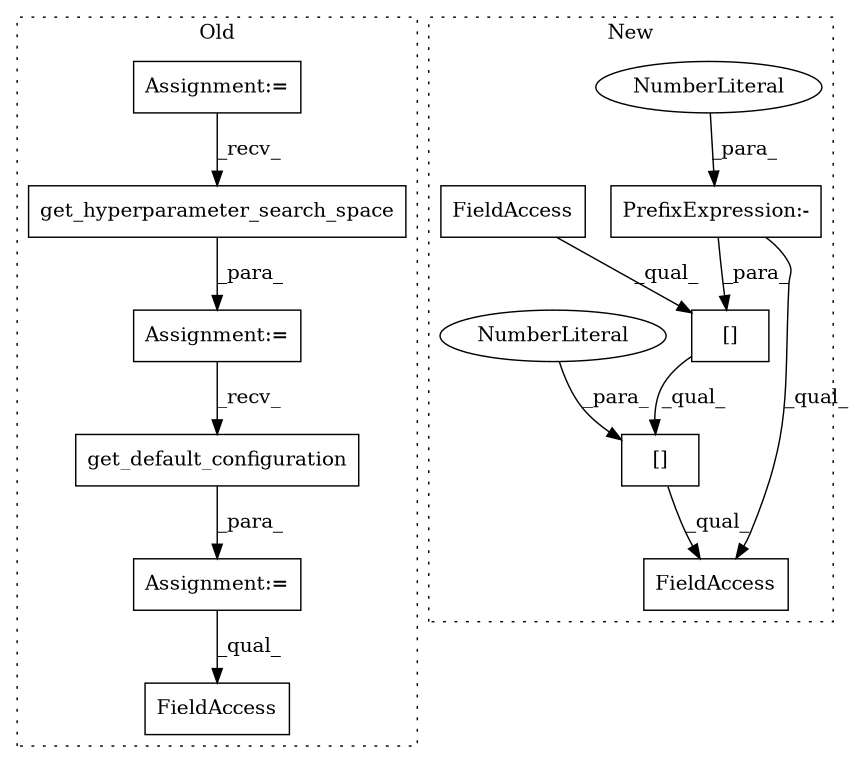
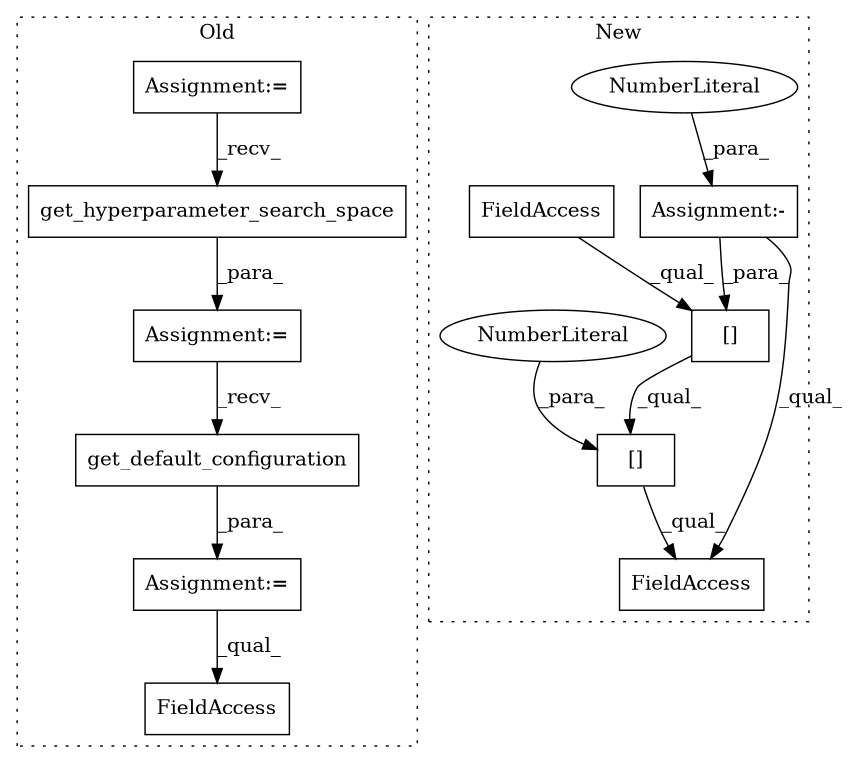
  digraph {
    node [a=22 l=1 s=22783 shape=box]
    n1 [a=32 l=33 label=get_hyperparameter_search_space s=23090]
    n2 [l=19 label=FieldAccess s=23434]
    n3 [a=7 l=28 label="Assignment:=" s=22980]
    n4 [a=7 label="Assignment:=" s=23132]
    n5 [a=7 label="Assignment:=" s=23060]
    n6 [a=32 l=27 label=get_default_configuration s=23136]
    n7 [a=2 l="10,1" label="[]" s="22783,22795"]
-   n8 [a=38 label="PrefixExpression:-" s=22793]
+   n8 [a=38 label="Assignment:-" s=22793]
    n9 [a=2 l="14,1" label="[]" s="22783,22798"]
    n10 [a=34 label=NumberLiteral s=22794 shape=ellipse]
    n11 [l=30 label=FieldAccess]
    n12 [l=9 label=FieldAccess]
    n13 [a=34 label=NumberLiteral s=22797 shape=ellipse]
    subgraph cluster_1 {
      label=Old
      style=dotted
      n1
      n2
      n3
      n4
      n5
      n6
    }
    subgraph cluster_2 {
      label=New
      style=dotted
      n7
      n8
      n9
      n10
      n11
      n12
      n13
    }
    n1 -> n5 [label=_para_]
    n3 -> n1 [label=_recv_]
    n4 -> n2 [label=_qual_]
    n5 -> n6 [label=_recv_]
    n6 -> n4 [label=_para_]
    n7 -> n9 [label=_qual_]
    n8 -> n7 [label=_para_]
    n8 -> n11 [label=_qual_]
    n9 -> n11 [label=_qual_]
    n10 -> n8 [label=_para_]
    n12 -> n7 [label=_qual_]
    n13 -> n9 [label=_para_]
  }
